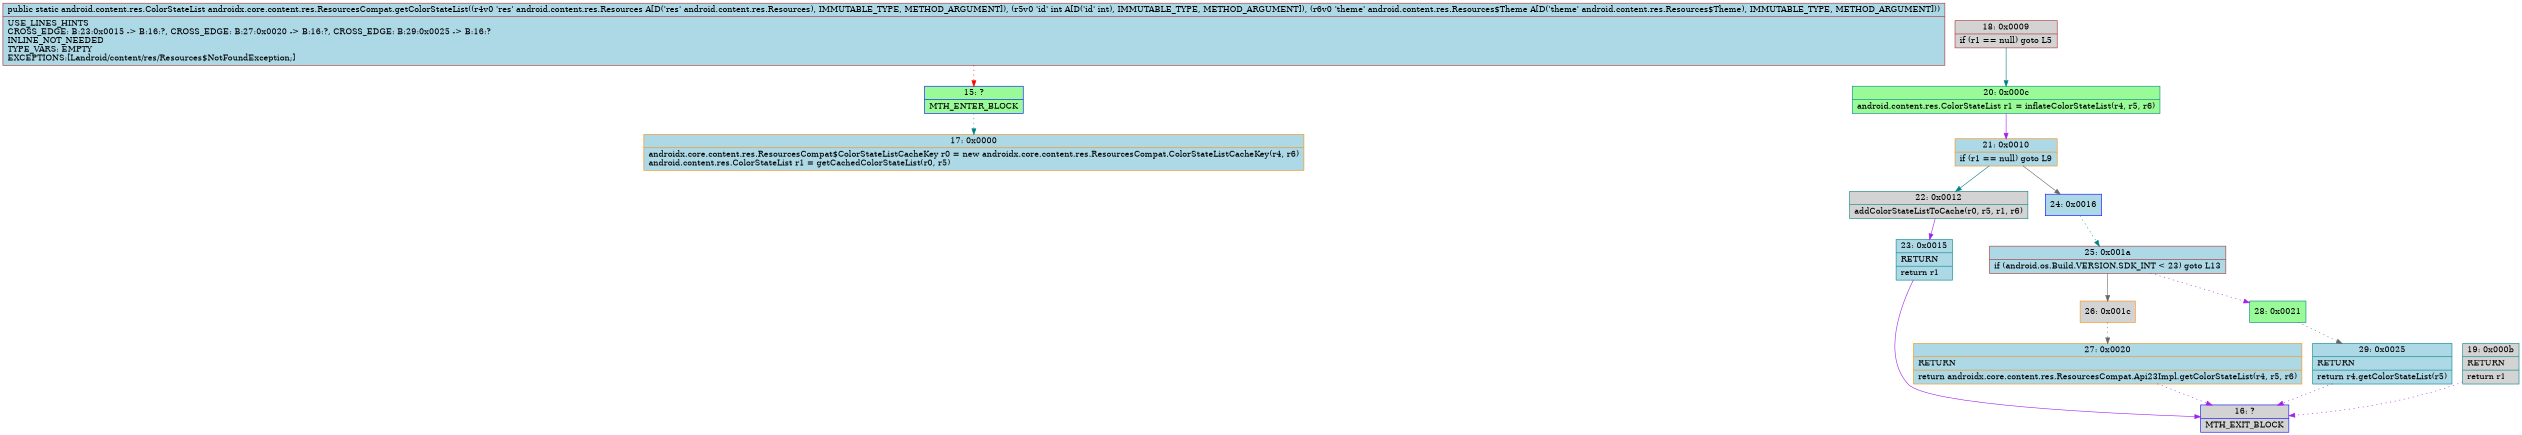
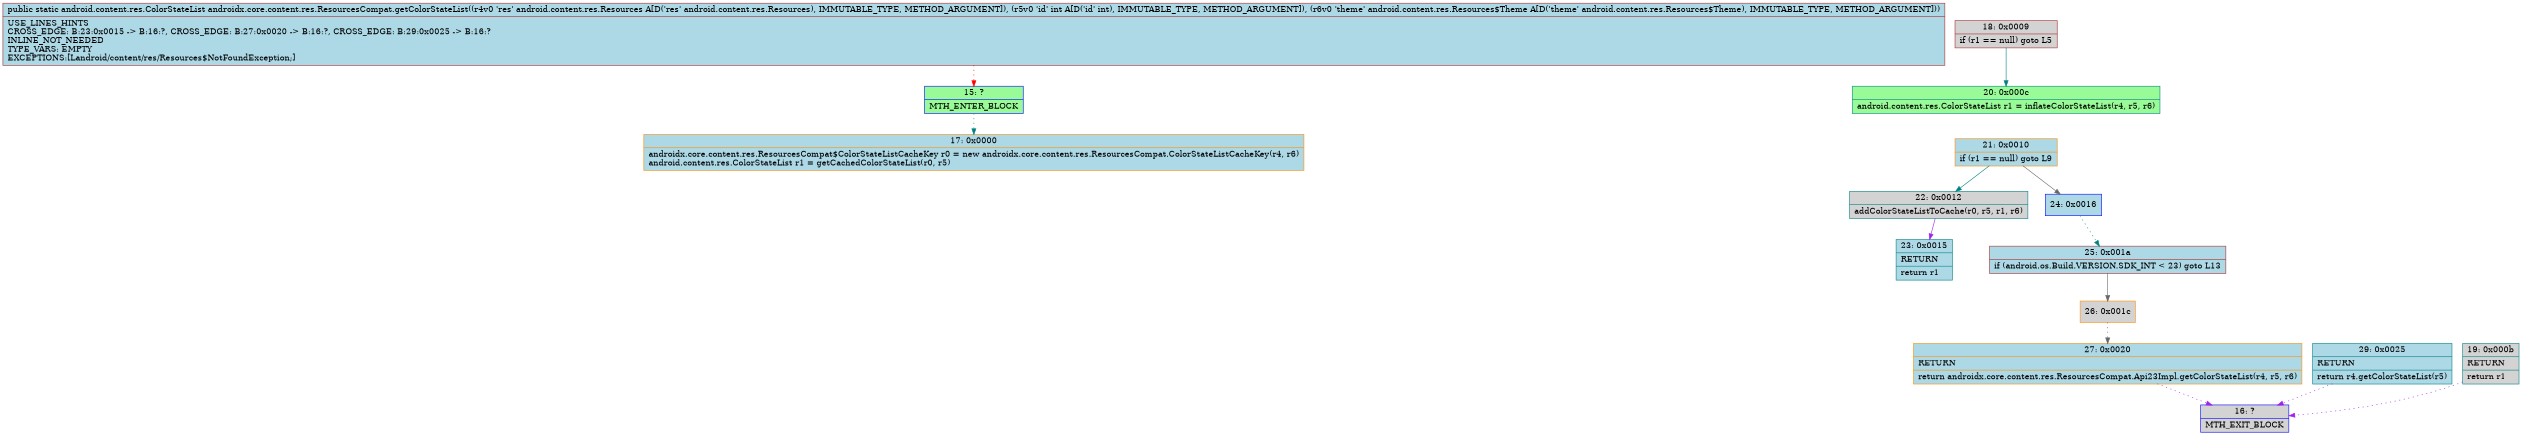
  digraph {
    node [color=teal fillcolor=lightblue shape=record style=filled]
    edge [color=purple style=dotted]
    n1 [color=blue fillcolor=palegreen label="{15\:\ ?|MTH_ENTER_BLOCK\l}"]
    n2 [color=darkorange label="{17\:\ 0x0000|androidx.core.content.res.ResourcesCompat$ColorStateListCacheKey r0 = new androidx.core.content.res.ResourcesCompat.ColorStateListCacheKey(r4, r6)\landroid.content.res.ColorStateList r1 = getCachedColorStateList(r0, r5)\l}"]
    n3 [color=brown fillcolor=lightgrey label="{18\:\ 0x0009|if (r1 == null) goto L5\l}"]
    n4 [fillcolor=palegreen label="{20\:\ 0x000c|android.content.res.ColorStateList r1 = inflateColorStateList(r4, r5, r6)\l}"]
    n5 [fillcolor=lightgrey label="{19\:\ 0x000b|RETURN\l|return r1\l}"]
    n6 [color=blue fillcolor=lightgrey label="{16\:\ ?|MTH_EXIT_BLOCK\l}"]
    n7 [color=darkorange label="{21\:\ 0x0010|if (r1 == null) goto L9\l}"]
    n8 [fillcolor=lightgrey label="{22\:\ 0x0012|addColorStateListToCache(r0, r5, r1, r6)\l}"]
    n9 [color=blue label="{24\:\ 0x0016}"]
    n10 [label="{23\:\ 0x0015|RETURN\l|return r1\l}"]
    n11 [color=brown label="{25\:\ 0x001a|if (android.os.Build.VERSION.SDK_INT \< 23) goto L13\l}"]
    n12 [color=darkorange fillcolor=lightgrey label="{26\:\ 0x001c}"]
-   n13 [fillcolor=palegreen label="{28\:\ 0x0021}"]
    n14 [color=darkorange label="{27\:\ 0x0020|RETURN\l|return androidx.core.content.res.ResourcesCompat.Api23Impl.getColorStateList(r4, r5, r6)\l}"]
    n15 [label="{29\:\ 0x0025|RETURN\l|return r4.getColorStateList(r5)\l}"]
    n16 [color=brown label="{public static android.content.res.ColorStateList androidx.core.content.res.ResourcesCompat.getColorStateList((r4v0 'res' android.content.res.Resources A[D('res' android.content.res.Resources), IMMUTABLE_TYPE, METHOD_ARGUMENT]), (r5v0 'id' int A[D('id' int), IMMUTABLE_TYPE, METHOD_ARGUMENT]), (r6v0 'theme' android.content.res.Resources$Theme A[D('theme' android.content.res.Resources$Theme), IMMUTABLE_TYPE, METHOD_ARGUMENT]))  | USE_LINES_HINTS\lCROSS_EDGE: B:23:0x0015 \-\> B:16:?, CROSS_EDGE: B:27:0x0020 \-\> B:16:?, CROSS_EDGE: B:29:0x0025 \-\> B:16:?\lINLINE_NOT_NEEDED\lTYPE_VARS: EMPTY\lEXCEPTIONS:[Landroid\/content\/res\/Resources$NotFoundException;]\l}"]
    n1 -> n2 [color=teal]
    n3 -> n4 [color=teal style=solid]
-   n4 -> n7 [style=solid]
    n5 -> n6
    n7 -> n8 [color=teal style=solid]
    n7 -> n9 [color=gray40 style=solid]
    n8 -> n10 [style=solid]
    n9 -> n11 [color=teal]
-   n10 -> n6 [style=solid]
    n11 -> n12 [color=gray40 style=solid]
-   n11 -> n13
    n12 -> n14 [color=gray40]
-   n13 -> n15 [color=gray40]
    n14 -> n6
    n15 -> n6
    n16 -> n1 [color=red]
  }
